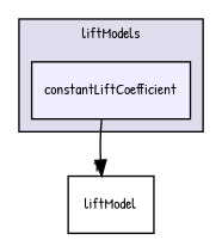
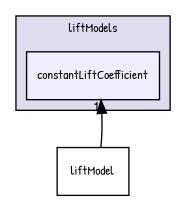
  digraph {
    compound=true
    fontname="Patrick Hand"
    node [fontname="Patrick Hand" fontsize=10 shape=box]
    n1 [fillcolor="#eeeeff" label=constantLiftCoefficient pencolor=black style=filled]
    n2 [label=liftModel]
    subgraph cluster_1 {
      bgcolor="#ddddee"
      fontsize=10
      label=liftModels
      pencolor=black
      n1
    }
-   n1 -> n2 [headlabel=1 labeldistance=1.5 labelfontname=FreeSans labelfontsize=10 fontname="Patrick Hand"]
+   n2 -> n1 [headlabel=1 labeldistance=1.5 labelfontname=FreeSans labelfontsize=10 fontname="Patrick Hand"]
  }
